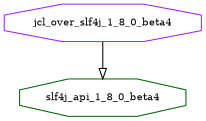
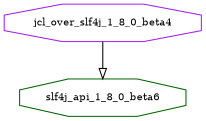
  digraph {
    node [fontsize=10.0 shape=octagon]
    jcl_over_slf4j_1_8_0_beta4 [color=purple]
-   slf4j_api_1_8_0_beta4 [color=darkgreen]
+   slf4j_api_1_8_0_beta4 [color=darkgreen label=slf4j_api_1_8_0_beta6]
    jcl_over_slf4j_1_8_0_beta4 -> slf4j_api_1_8_0_beta4 [style=solid arrowhead=onormal]
  }
